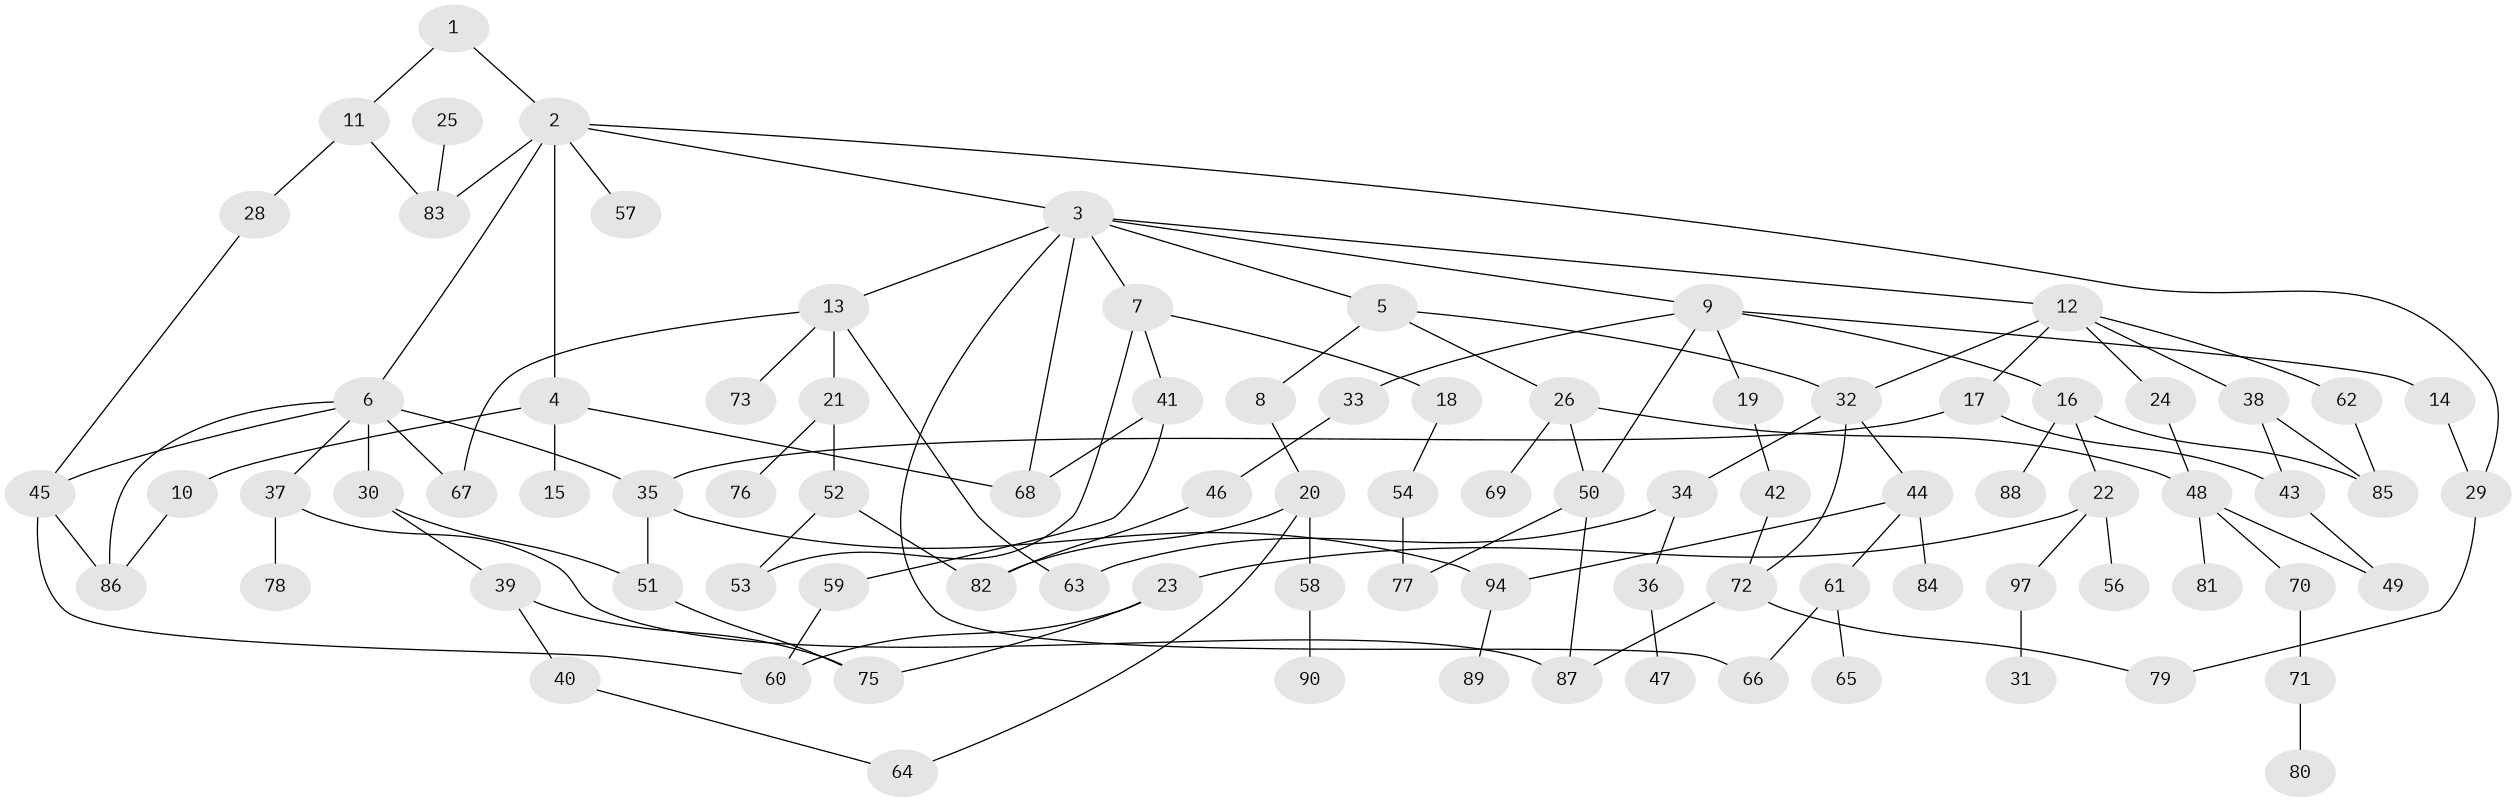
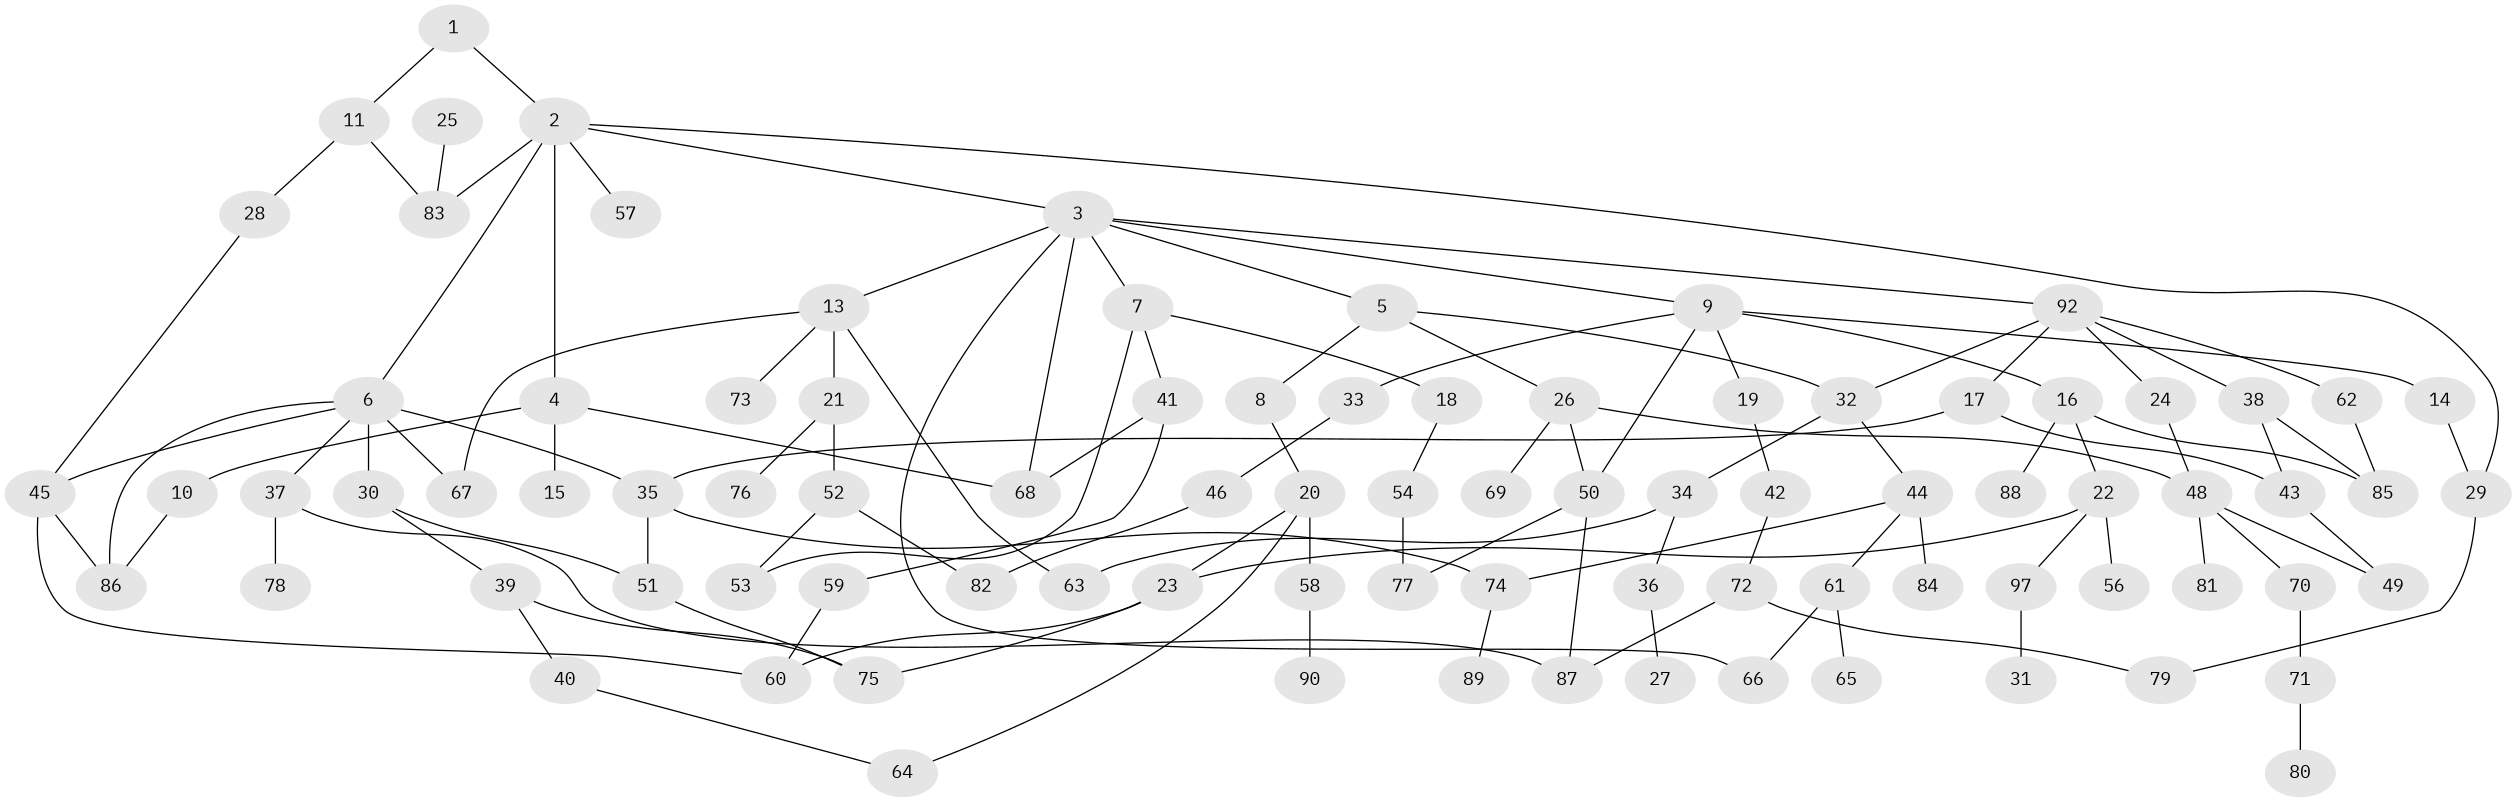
  graph {
    fontname="IBM Plex Mono"
    node [color=gray90 fontname="IBM Plex Mono" style=filled]
    edge [fontname="IBM Plex Mono"]
    1
    2
    11
    3
    4
    6
    29
    57
    83
    28
    5
    7
    9
-   12
+   12 [label=92]
    13
    66
    68
    10
    15
    30
    35
    37
    45
    67
    86
    79
    8
    26
    32
    18
    41
    53
    14
    16
    19
    33
    50
    17
    24
    38
    62
    21
    63
    73
    20
    48
    69
    34
    44
    72
    39
    51
-   74 [label=94]
+   74
    78
    87
    60
    54
    25
    59
    23
    58
    64
    22
    85
    88
    42
    46
    77
    43
    52
    76
    n72 [label=97]
    56
    49
    75
    90
    82
    31
    70
    81
    40
    36
    61
    84
-   47
+   47 [label=27]
    89
    65
    71
    80
    1 -- 2
    1 -- 11
    2 -- 3
    2 -- 4
    2 -- 6
    2 -- 29
    2 -- 57
    2 -- 83
    11 -- 83
    11 -- 28
    3 -- 5
    3 -- 7
    3 -- 9
    3 -- 12
    3 -- 13
    3 -- 66
    3 -- 68
    4 -- 68
    4 -- 10
    4 -- 15
    6 -- 30
    6 -- 35
    6 -- 37
    6 -- 45
    6 -- 67
    6 -- 86
    29 -- 79
    28 -- 45
    5 -- 8
    5 -- 26
    5 -- 32
    7 -- 18
    7 -- 41
    7 -- 53
    9 -- 14
    9 -- 16
    9 -- 19
    9 -- 33
    9 -- 50
    12 -- 32
    12 -- 17
    12 -- 24
    12 -- 38
    12 -- 62
    13 -- 67
    13 -- 21
    13 -- 63
    13 -- 73
    10 -- 86
    30 -- 39
    30 -- 51
    35 -- 51
    35 -- 74
    37 -- 78
    37 -- 87
    45 -- 86
    45 -- 60
    8 -- 20
    26 -- 50
    26 -- 48
    26 -- 69
    32 -- 34
    32 -- 44
-   32 -- 72
    18 -- 54
    41 -- 68
    41 -- 59
    14 -- 29
    16 -- 22
    16 -- 85
    16 -- 88
    19 -- 42
    33 -- 46
    50 -- 87
    50 -- 77
    17 -- 35
    17 -- 43
    24 -- 48
    38 -- 85
    38 -- 43
    62 -- 85
    21 -- 52
    21 -- 76
-   20 -- 82
+   20 -- 23
    20 -- 58
    20 -- 64
    48 -- 49
    48 -- 70
    48 -- 81
    34 -- 63
    34 -- 36
    44 -- 74
    44 -- 61
    44 -- 84
    72 -- 79
    72 -- 87
    39 -- 75
    39 -- 40
    51 -- 75
    74 -- 89
    54 -- 77
    25 -- 83
    59 -- 60
    23 -- 60
    23 -- 75
    58 -- 90
    22 -- 23
    22 -- n72
    22 -- 56
    42 -- 72
    46 -- 82
    43 -- 49
    52 -- 53
    52 -- 82
    n72 -- 31
    70 -- 71
    40 -- 64
    36 -- 47
    61 -- 66
    61 -- 65
    71 -- 80
  }
